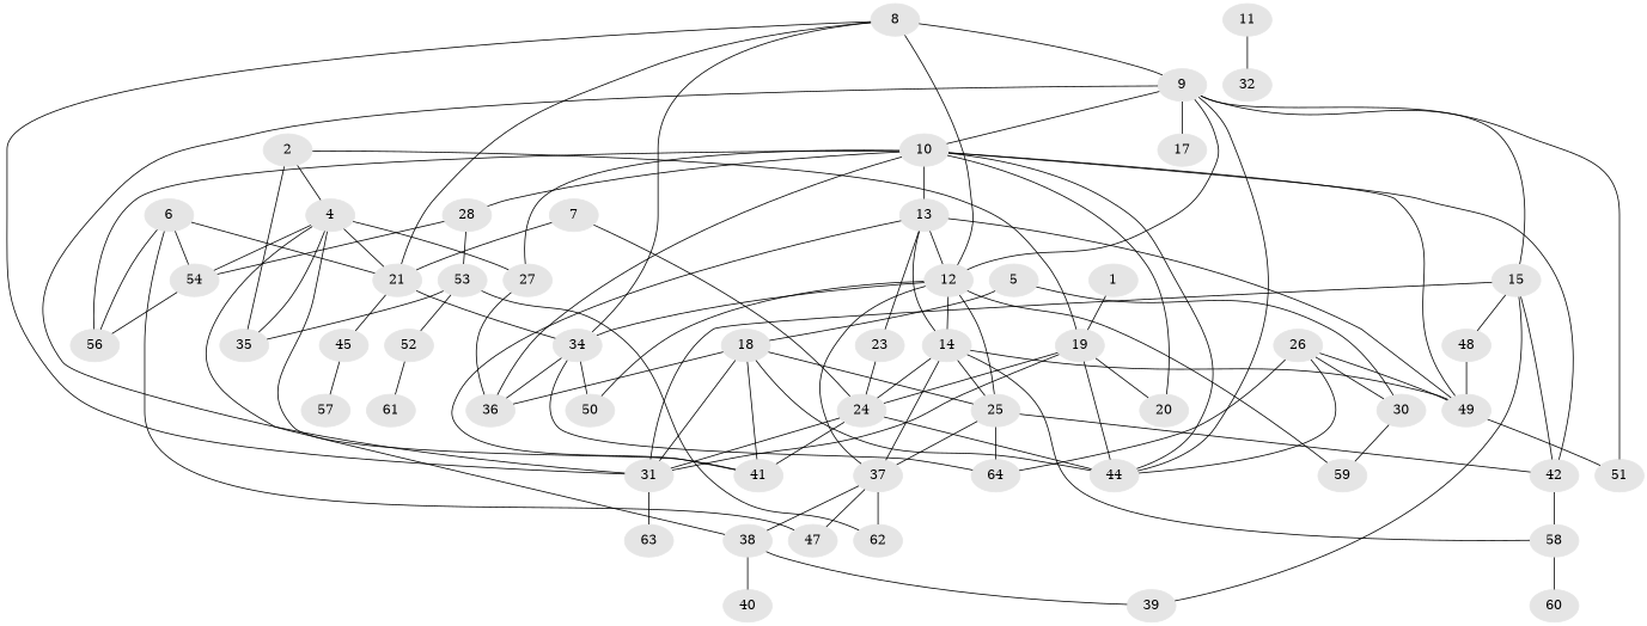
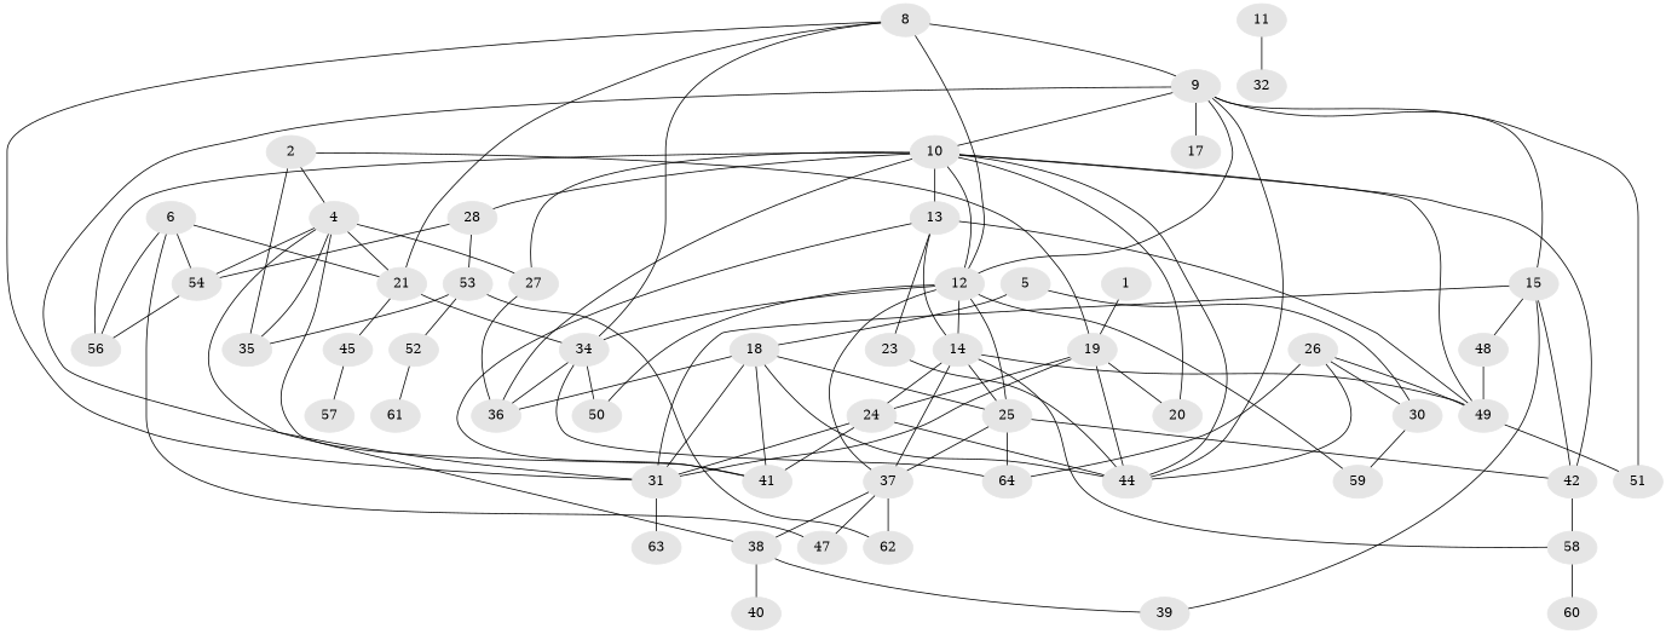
  graph {
    node [color=gray90 style=filled]
    edge [weight=1.0]
    1
    19
    24
    31
    44
    20
    2
    4
    35
    21
    27
    38
    41
    54
    34
    45
    36
    39
    40
    56
    5
    18
    30
    25
    59
    6
    47
-   7
    8
    9
    12
    10
    15
    17
    51
    14
    37
    50
    63
    64
    13
    28
    42
    49
    48
    23
    n47 [label=53]
    58
    11
    32
    62
    60
    57
    26
    52
    61
    1 -- 19 [weight=2.0]
    19 -- 24
    19 -- 31
    19 -- 44
    19 -- 20
    24 -- 31
    24 -- 44
    24 -- 41
    31 -- 63
    2 -- 19
    2 -- 4
    2 -- 35 [weight=2.0]
    4 -- 35
    4 -- 21
    4 -- 27
    4 -- 38
    4 -- 41 [weight=2.0]
    4 -- 54
    21 -- 34
    21 -- 45
    27 -- 36
    38 -- 39
    38 -- 40
    54 -- 56
    34 -- 36
    34 -- 50
    34 -- 64
    45 -- 57
    5 -- 18
    5 -- 30
    18 -- 31
    18 -- 44
    18 -- 41
    18 -- 36
    18 -- 25
    30 -- 59
    25 -- 37 [weight=2.0]
    25 -- 64
    25 -- 42
    6 -- 21
    6 -- 54
    6 -- 56
    6 -- 47
-   7 -- 24
-   7 -- 21 [weight=2.0]
    8 -- 31
    8 -- 21
    8 -- 34
    8 -- 9 [weight=2.0]
    8 -- 12
    9 -- 31
    9 -- 44
    9 -- 12
    9 -- 10
    9 -- 15
    9 -- 17
    9 -- 51
    12 -- 34
    12 -- 25
    12 -- 59
    12 -- 14 [weight=2.0]
    12 -- 37
    12 -- 50
    10 -- 44
    10 -- 20
    10 -- 27 [weight=2.0]
    10 -- 36
    10 -- 56
-   13 -- 12
+   10 -- 12
    10 -- 13
    10 -- 28 [weight=2.0]
    10 -- 42
    10 -- 49
    15 -- 31
    15 -- 39
    15 -- 42
    15 -- 48
    14 -- 24
    14 -- 25
    14 -- 37
    14 -- 49
    14 -- 58
    37 -- 38
    37 -- 47
    37 -- 62
    13 -- 41
    13 -- 14
    13 -- 49 [weight=4.0]
    13 -- 23
    28 -- 54
    28 -- n47
    42 -- 58
    49 -- 51
    48 -- 49
-   23 -- 24
+   23 -- 44
    n47 -- 35
    n47 -- 62
    n47 -- 52
    58 -- 60
    11 -- 32
    26 -- 44
    26 -- 30
    26 -- 64
    26 -- 49
    52 -- 61
  }
